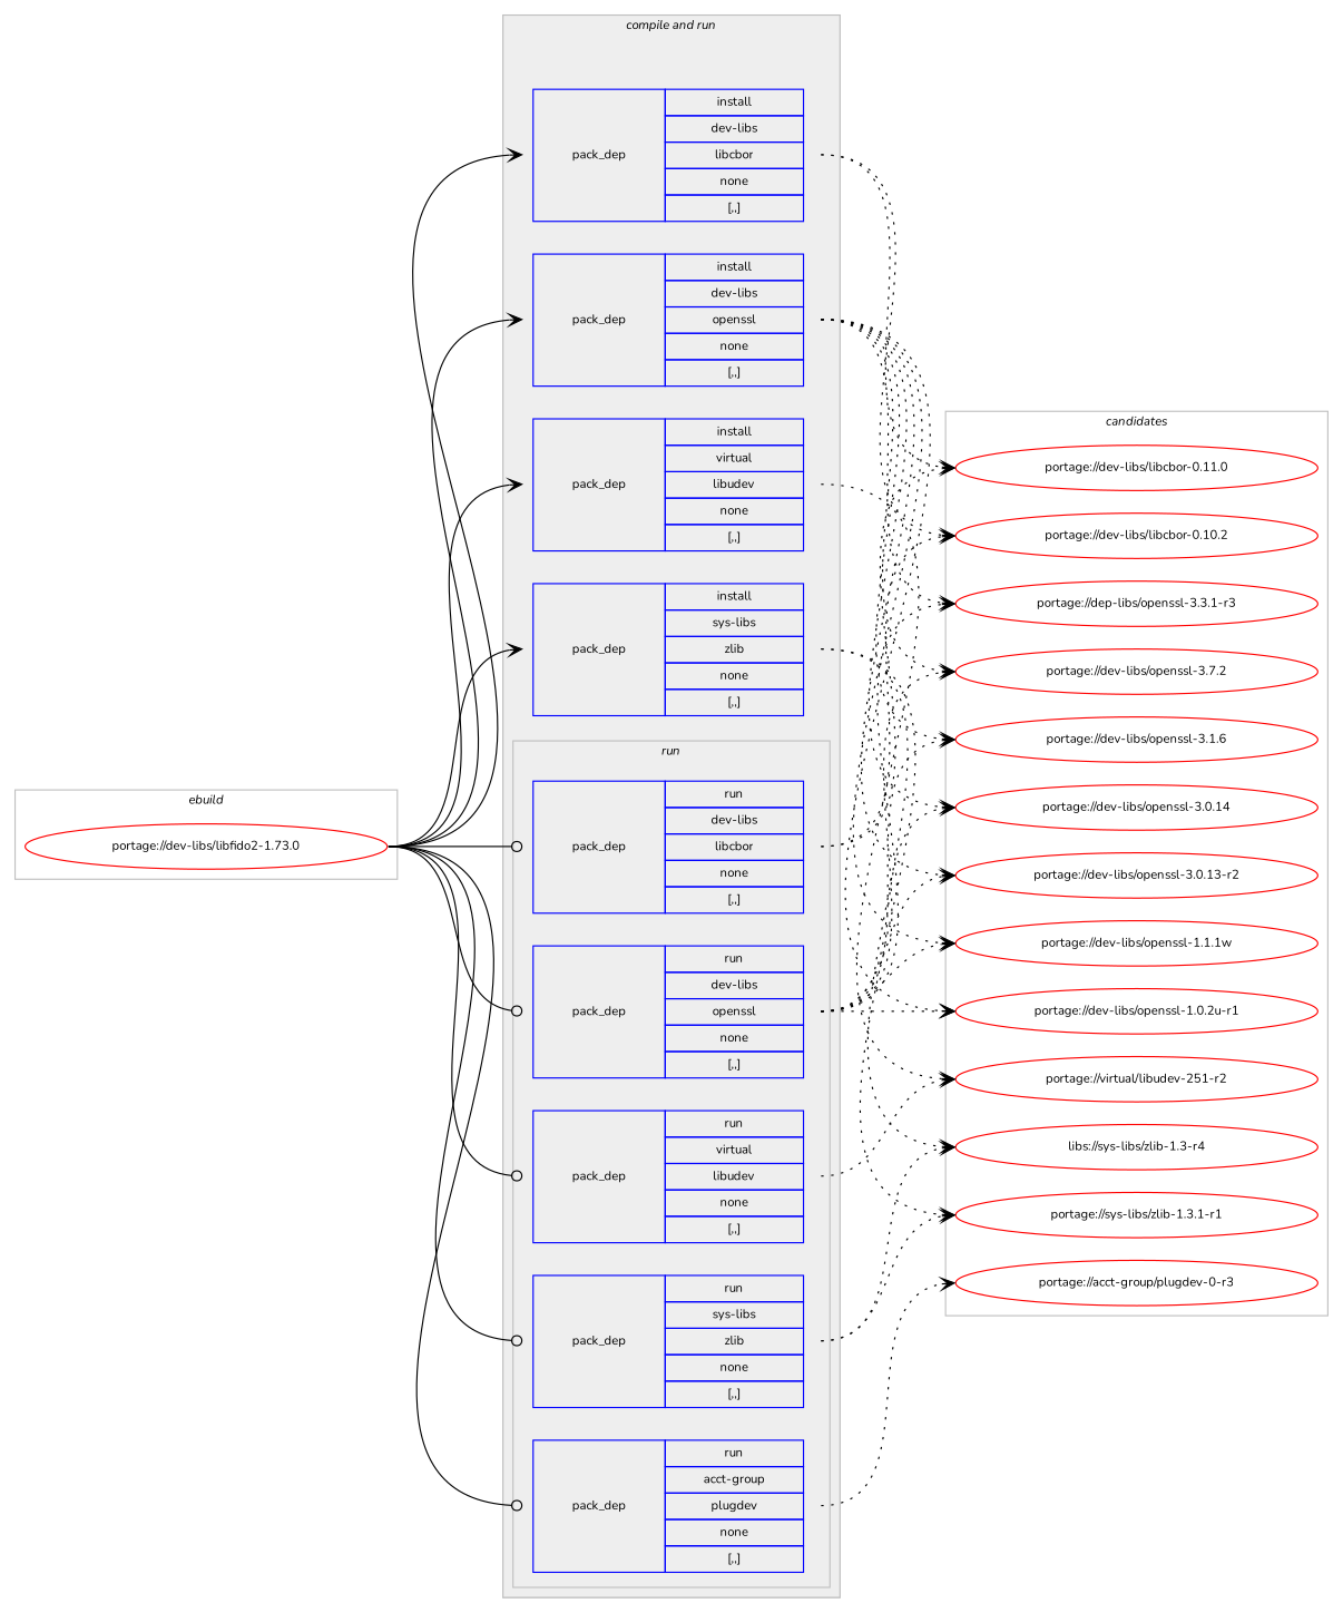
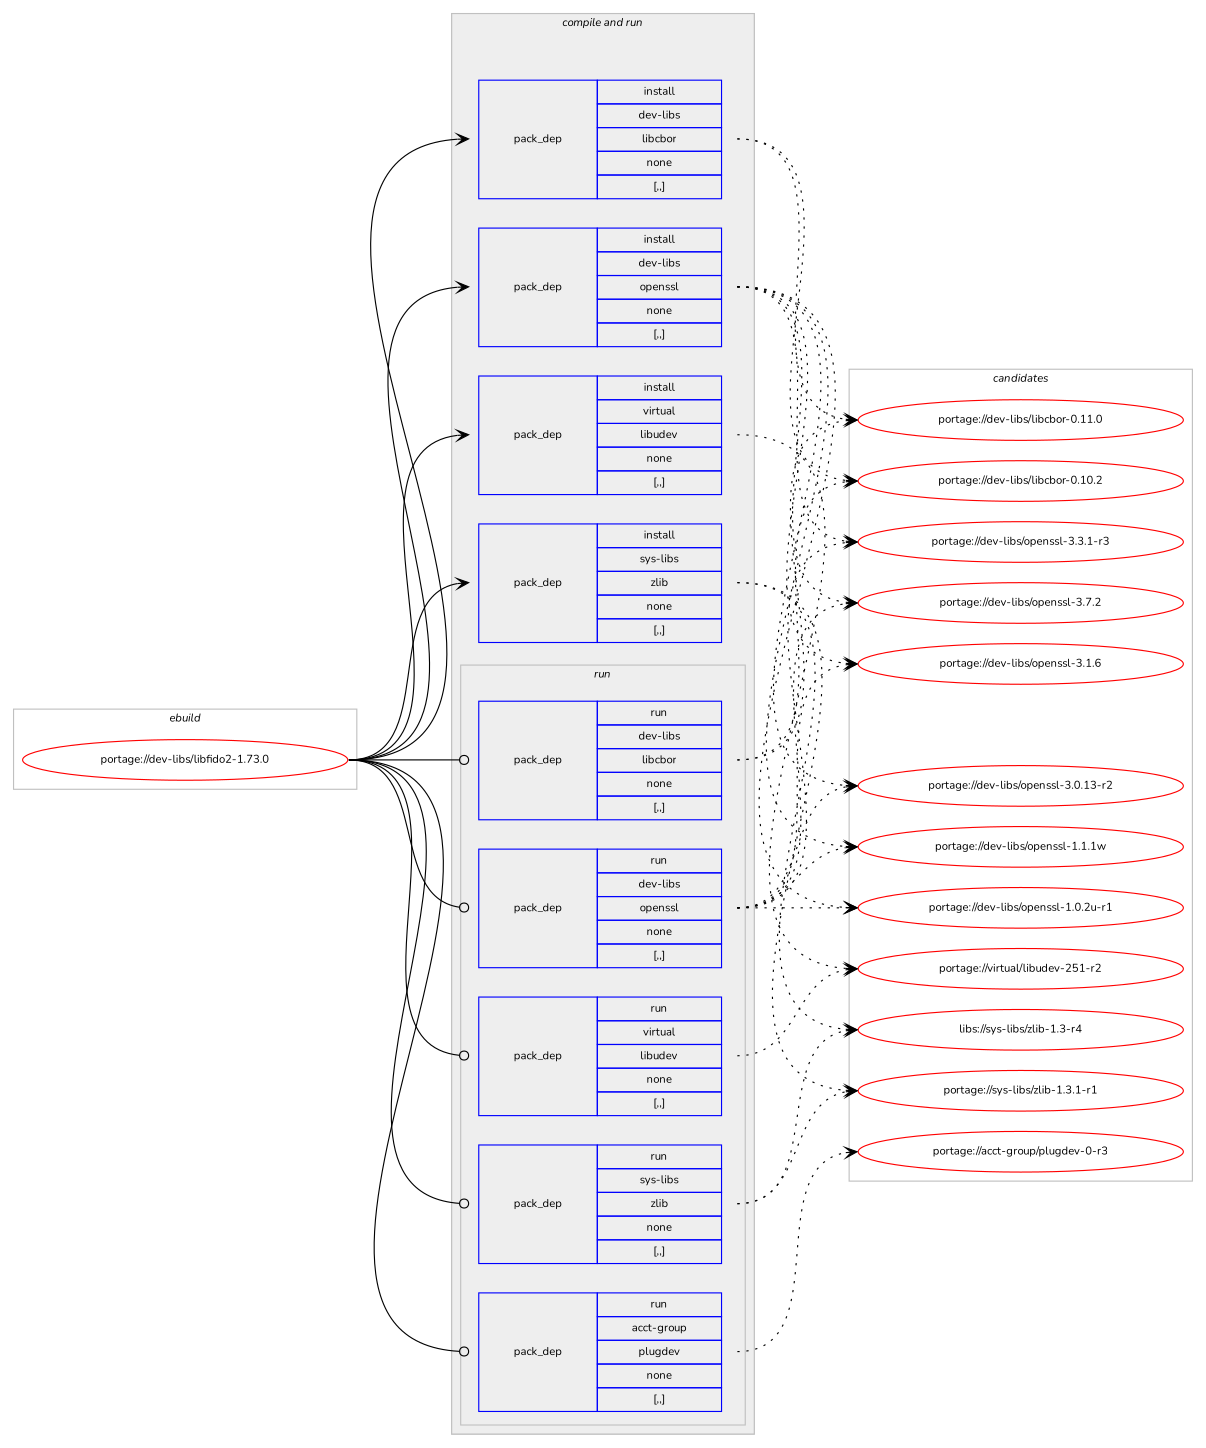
  digraph {
    compound=true
    concentrate=true
    fontname=Nunito
    fontsize=10
    newrank=true
    rankdir=LR
    ranksep=1.5
    node [color=red fontname=Nunito fontsize=10]
    edge [arrowhead=vee fontname=Nunito headport=w style=dotted tailport=e weight=100]
    n1 [label="portage://dev-libs/libfido2-1.73.0" width=4]
    n2 [color=blue label=<<TABLE BORDER="0" CELLBORDER="1" CELLSPACING="0" CELLPADDING="4" WIDTH="220"><TR><TD ROWSPAN="6" CELLPADDING="30">pack_dep</TD></TR><TR><TD WIDTH="110">install</TD></TR><TR><TD>dev-libs</TD></TR><TR><TD>libcbor</TD></TR><TR><TD>none</TD></TR><TR><TD>[,,]</TD></TR></TABLE>> shape=none]
    n3 [color=blue label=<<TABLE BORDER="0" CELLBORDER="1" CELLSPACING="0" CELLPADDING="4" WIDTH="220"><TR><TD ROWSPAN="6" CELLPADDING="30">pack_dep</TD></TR><TR><TD WIDTH="110">install</TD></TR><TR><TD>dev-libs</TD></TR><TR><TD>openssl</TD></TR><TR><TD>none</TD></TR><TR><TD>[,,]</TD></TR></TABLE>> shape=none]
    n4 [color=blue label=<<TABLE BORDER="0" CELLBORDER="1" CELLSPACING="0" CELLPADDING="4" WIDTH="220"><TR><TD ROWSPAN="6" CELLPADDING="30">pack_dep</TD></TR><TR><TD WIDTH="110">install</TD></TR><TR><TD>sys-libs</TD></TR><TR><TD>zlib</TD></TR><TR><TD>none</TD></TR><TR><TD>[,,]</TD></TR></TABLE>> shape=none]
    n5 [color=blue label=<<TABLE BORDER="0" CELLBORDER="1" CELLSPACING="0" CELLPADDING="4" WIDTH="220"><TR><TD ROWSPAN="6" CELLPADDING="30">pack_dep</TD></TR><TR><TD WIDTH="110">install</TD></TR><TR><TD>virtual</TD></TR><TR><TD>libudev</TD></TR><TR><TD>none</TD></TR><TR><TD>[,,]</TD></TR></TABLE>> shape=none]
    n6 [color=blue label=<<TABLE BORDER="0" CELLBORDER="1" CELLSPACING="0" CELLPADDING="4" WIDTH="220"><TR><TD ROWSPAN="6" CELLPADDING="30">pack_dep</TD></TR><TR><TD WIDTH="110">run</TD></TR><TR><TD>acct-group</TD></TR><TR><TD>plugdev</TD></TR><TR><TD>none</TD></TR><TR><TD>[,,]</TD></TR></TABLE>> shape=none]
    n7 [color=blue label=<<TABLE BORDER="0" CELLBORDER="1" CELLSPACING="0" CELLPADDING="4" WIDTH="220"><TR><TD ROWSPAN="6" CELLPADDING="30">pack_dep</TD></TR><TR><TD WIDTH="110">run</TD></TR><TR><TD>dev-libs</TD></TR><TR><TD>libcbor</TD></TR><TR><TD>none</TD></TR><TR><TD>[,,]</TD></TR></TABLE>> shape=none]
    n8 [color=blue label=<<TABLE BORDER="0" CELLBORDER="1" CELLSPACING="0" CELLPADDING="4" WIDTH="220"><TR><TD ROWSPAN="6" CELLPADDING="30">pack_dep</TD></TR><TR><TD WIDTH="110">run</TD></TR><TR><TD>dev-libs</TD></TR><TR><TD>openssl</TD></TR><TR><TD>none</TD></TR><TR><TD>[,,]</TD></TR></TABLE>> shape=none]
    n9 [color=blue label=<<TABLE BORDER="0" CELLBORDER="1" CELLSPACING="0" CELLPADDING="4" WIDTH="220"><TR><TD ROWSPAN="6" CELLPADDING="30">pack_dep</TD></TR><TR><TD WIDTH="110">run</TD></TR><TR><TD>sys-libs</TD></TR><TR><TD>zlib</TD></TR><TR><TD>none</TD></TR><TR><TD>[,,]</TD></TR></TABLE>> shape=none]
    n10 [color=blue label=<<TABLE BORDER="0" CELLBORDER="1" CELLSPACING="0" CELLPADDING="4" WIDTH="220"><TR><TD ROWSPAN="6" CELLPADDING="30">pack_dep</TD></TR><TR><TD WIDTH="110">run</TD></TR><TR><TD>virtual</TD></TR><TR><TD>libudev</TD></TR><TR><TD>none</TD></TR><TR><TD>[,,]</TD></TR></TABLE>> shape=none]
    n11 [label="portage://dev-libs/libcbor-0.11.0" width=4]
    n12 [label="portage://dev-libs/libcbor-0.10.2" width=4]
-   n13 [label="portage://dep-libs/openssl-3.3.1-r3" width=4]
+   n13 [label="portage://dev-libs/openssl-3.3.1-r3" width=4]
    n14 [label="portage://dev-libs/openssl-3.7.2" width=4]
    n15 [label="portage://dev-libs/openssl-3.1.6" width=4]
-   n16 [label="portage://dev-libs/openssl-3.0.14" width=4]
    n17 [label="portage://dev-libs/openssl-3.0.13-r2" width=4]
    n18 [label="portage://dev-libs/openssl-1.1.1w" width=4]
    n19 [label="portage://dev-libs/openssl-1.0.2u-r1" width=4]
    n20 [label="portage://sys-libs/zlib-1.3.1-r1" width=4]
    n21 [label="libs://sys-libs/zlib-1.3-r4" width=4]
    n22 [label="portage://virtual/libudev-251-r2" width=4]
    n23 [label="portage://acct-group/plugdev-0-r3" width=4]
    subgraph cluster_1 {
      color=gray
      label=<<i>ebuild</i>>
      n1
    }
    subgraph cluster_2 {
      color=gray
      label=<<i>dependencies</i>>
      subgraph cluster_3 {
        color=gray
        fillcolor="#eeeeee"
        label=<<i>compile</i>>
        style=filled
        subgraph sub_4 {
          color=gray
          fillcolor="#eeeeee"
          label=<<i>compile</i>>
          style=filled
          n2
        }
        subgraph sub_5 {
          color=gray
          fillcolor="#eeeeee"
          label=<<i>compile</i>>
          style=filled
          n3
        }
        subgraph sub_6 {
          color=gray
          fillcolor="#eeeeee"
          label=<<i>compile</i>>
          style=filled
          n4
        }
        subgraph sub_7 {
          color=gray
          fillcolor="#eeeeee"
          label=<<i>compile</i>>
          style=filled
          n5
        }
      }
      subgraph cluster_8 {
        color=gray
        fillcolor="#eeeeee"
        label=<<i>compile and run</i>>
        style=filled
      }
      subgraph cluster_9 {
        color=gray
        fillcolor="#eeeeee"
        label=<<i>run</i>>
        style=filled
        subgraph sub_10 {
          color=gray
          fillcolor="#eeeeee"
          label=<<i>run</i>>
          style=filled
          n6
        }
        subgraph sub_11 {
          color=gray
          fillcolor="#eeeeee"
          label=<<i>run</i>>
          style=filled
          n7
        }
        subgraph sub_12 {
          color=gray
          fillcolor="#eeeeee"
          label=<<i>run</i>>
          style=filled
          n8
        }
        subgraph sub_13 {
          color=gray
          fillcolor="#eeeeee"
          label=<<i>run</i>>
          style=filled
          n9
        }
        subgraph sub_14 {
          color=gray
          fillcolor="#eeeeee"
          label=<<i>run</i>>
          style=filled
          n10
        }
      }
    }
    subgraph cluster_15 {
      color=gray
      label=<<i>candidates</i>>
      rank=same
      subgraph sub_16 {
        color=black
        label=<<i>candidates</i>>
        nodesep=1
        rank=same
        n11
        n12
      }
      subgraph sub_17 {
        color=black
        label=<<i>candidates</i>>
        nodesep=1
        rank=same
        n13
        n14
        n15
-       n16
        n17
        n18
        n19
      }
      subgraph sub_18 {
        color=black
        label=<<i>candidates</i>>
        nodesep=1
        rank=same
        n20
        n21
      }
      subgraph sub_19 {
        color=black
        label=<<i>candidates</i>>
        nodesep=1
        rank=same
        n22
      }
      subgraph sub_20 {
        color=black
        label=<<i>candidates</i>>
        nodesep=1
        rank=same
        n23
      }
      subgraph sub_21 {
        color=black
        label=<<i>candidates</i>>
        nodesep=1
        rank=same
        n11
        n12
      }
      subgraph sub_22 {
        color=black
        label=<<i>candidates</i>>
        nodesep=1
        rank=same
        n13
        n14
        n15
-       n16
        n17
        n18
        n19
      }
      subgraph sub_23 {
        color=black
        label=<<i>candidates</i>>
        nodesep=1
        rank=same
        n20
        n21
      }
      subgraph sub_24 {
        color=black
        label=<<i>candidates</i>>
        nodesep=1
        rank=same
        n22
      }
    }
    n1 -> n2 [style=solid weight=20]
    n1 -> n3 [style=solid weight=20]
    n1 -> n4 [style=solid weight=20]
    n1 -> n5 [style=solid weight=20]
    n1 -> n6 [arrowhead=odot style=solid weight=20]
    n1 -> n7 [arrowhead=odot style=solid weight=20]
    n1 -> n8 [arrowhead=odot style=solid weight=20]
    n1 -> n9 [arrowhead=odot style=solid weight=20]
    n1 -> n10 [arrowhead=odot style=solid weight=20]
    n2 -> n11
    n2 -> n12
    n3 -> n13
    n3 -> n14
    n3 -> n15
-   n3 -> n16
    n3 -> n17
    n3 -> n18
    n3 -> n19
    n4 -> n20
    n4 -> n21
    n5 -> n22
    n6 -> n23
    n7 -> n11
    n7 -> n12
    n8 -> n13
    n8 -> n14
    n8 -> n15
-   n8 -> n16
    n8 -> n17
    n8 -> n18
    n8 -> n19
    n9 -> n20
    n9 -> n21
    n10 -> n22
  }
